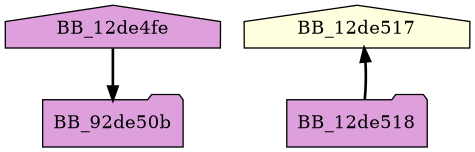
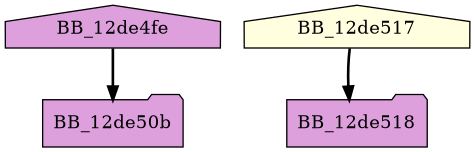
  digraph {
    node [fillcolor=plum shape=house style=filled]
    edge [style=bold]
    BB_12de4fe
-   BB_12de50b [shape=folder label=BB_92de50b]
+   BB_12de50b [shape=folder]
    BB_12de517 [fillcolor=lightyellow]
    BB_12de518 [shape=folder]
    BB_12de4fe -> BB_12de50b
-   BB_12de518 -> BB_12de517
+   BB_12de517 -> BB_12de518
  }
